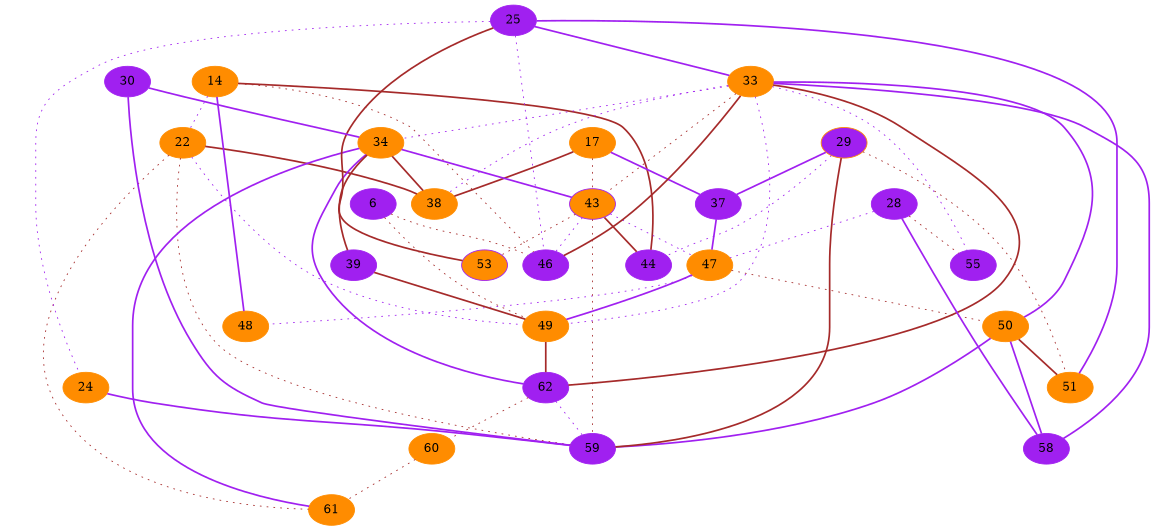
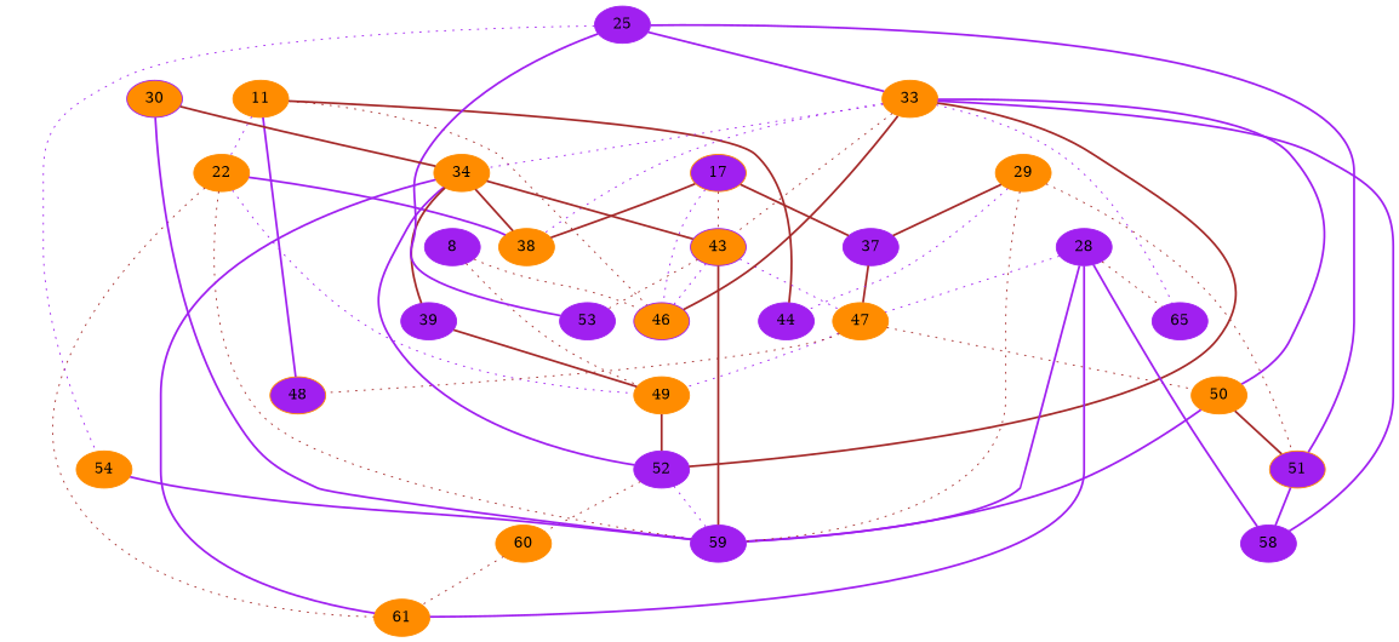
  graph {
    node [color=darkorange style=filled]
    edge [color=purple style=bold]
-   46 [color=purple super="+23"]
-   6 [color=purple]
+   46 [color=purple super="+23" fillcolor=darkorange]
+   6 [color=purple label=8]
    49 [super="+21"]
-   52 [color=purple super="+45+3" label=62]
+   52 [color=purple super="+45+3"]
    22 [super="+15"]
    38 [super="+20"]
    59 [color=purple super="+40+57"]
    61
-   11 [label=14]
+   11
    44 [color=purple super="+4"]
-   48
+   48 [fillcolor=purple]
    37 [color=purple super="+13"]
    47 [super="+31"]
-   17
+   17 [fillcolor=purple]
    43 [color=purple fillcolor=darkorange super="+19+42+35"]
-   53 [color=purple super="+2" fillcolor=darkorange]
+   53 [color=purple super="+2"]
    33 [super="+12+9+32"]
-   55 [color=purple super="+36"]
+   55 [color=purple super="+36" label=65]
    58 [color=purple super="+5+24"]
    34
    50
    25 [color=purple]
-   51 [super="+10+41"]
-   54 [label=24]
+   51 [super="+10+41" fillcolor=purple]
+   54
    28 [color=purple]
-   29 [fillcolor=purple]
-   30 [color=purple]
+   29
+   30 [color=purple fillcolor=darkorange]
    39 [color=purple]
    60
    6 -- 46 [color=brown style=dotted]
    6 -- 49 [color=brown style=dotted]
    49 -- 52 [color=brown weight=2]
    52 -- 59 [style=dotted weight=2]
    52 -- 60 [color=brown style=dotted]
    22 -- 49 [style=dotted]
-   22 -- 38 [color=brown]
+   22 -- 38
    22 -- 59 [color=brown style=dotted]
    22 -- 61 [color=brown style=dotted]
    11 -- 46 [color=brown style=dotted weight=2]
    11 -- 22 [style=dotted]
    11 -- 44 [color=brown]
    11 -- 48
-   37 -- 47
-   47 -- 49
-   47 -- 48 [style=dotted]
+   37 -- 47 [color=brown]
+   47 -- 49 [style=dotted]
+   47 -- 48 [color=brown style=dotted]
    47 -- 50 [color=brown style=dotted]
-   25 -- 46 [style=dotted weight=2]
+   17 -- 46 [style=dotted weight=2]
    17 -- 38 [color=brown weight=2]
-   17 -- 37
+   17 -- 37 [color=brown]
    17 -- 43 [color=brown style=dotted]
    43 -- 46 [style=dotted weight=2]
-   43 -- 59 [color=brown style=dotted weight=3]
-   43 -- 44 [color=brown weight=2]
+   43 -- 59 [color=brown weight=3]
    43 -- 47 [style=dotted weight=2]
    43 -- 53 [color=brown style=dotted weight=3]
    33 -- 46 [color=brown weight=2]
-   33 -- 49 [style=dotted weight=4]
    33 -- 52 [color=brown]
    33 -- 38 [style=dotted weight=4]
    33 -- 43 [color=brown style=dotted weight=2]
    33 -- 55 [style=dotted weight=2]
    33 -- 58 [weight=2]
    33 -- 34 [style=dotted]
    33 -- 50
    34 -- 52
    34 -- 38 [color=brown weight=2]
    34 -- 61
-   34 -- 43
+   34 -- 43 [color=brown]
    34 -- 39 [color=brown]
    50 -- 59
    50 -- 51 [color=brown weight=2]
-   25 -- 53 [color=brown weight=2]
+   25 -- 53 [weight=2]
    25 -- 33
    25 -- 51
    25 -- 54 [style=dotted]
-   50 -- 58
+   51 -- 58
    54 -- 59
+   28 -- 59
+   28 -- 61
    28 -- 47 [style=dotted]
    28 -- 55 [color=brown style=dotted]
    28 -- 58 [weight=2]
-   29 -- 59 [color=brown]
+   29 -- 59 [color=brown style=dotted]
    29 -- 44 [style=dotted weight=2]
-   29 -- 37
+   29 -- 37 [color=brown]
    29 -- 51 [color=brown style=dotted]
    30 -- 59
-   30 -- 34
+   30 -- 34 [color=brown]
    39 -- 49 [color=brown]
    60 -- 61 [color=brown style=dotted]
  }
